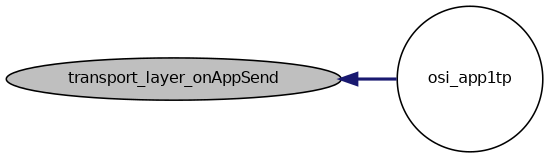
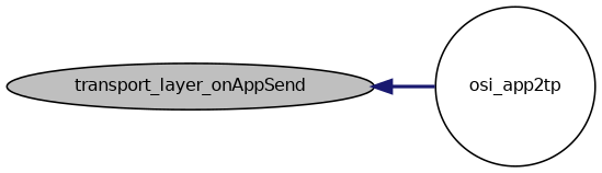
  digraph {
    rankdir=LR
    node [color=black fontname=Helvetica fontsize=10 style=filled]
    n1 [fillcolor=grey75 fontcolor=black height=0.2 label=transport_layer_onAppSend shape=ellipse width=0.4]
-   n2 [fillcolor=white height=0.2 label=osi_app1tp shape=circle width=0.4]
+   n2 [fillcolor=white height=0.2 label=osi_app2tp shape=circle width=0.4]
    n1 -> n2 [color=midnightblue dir=back fontname=Helvetica fontsize=10 labelfontname=Helvetica labelfontsize=10 style=bold]
  }
